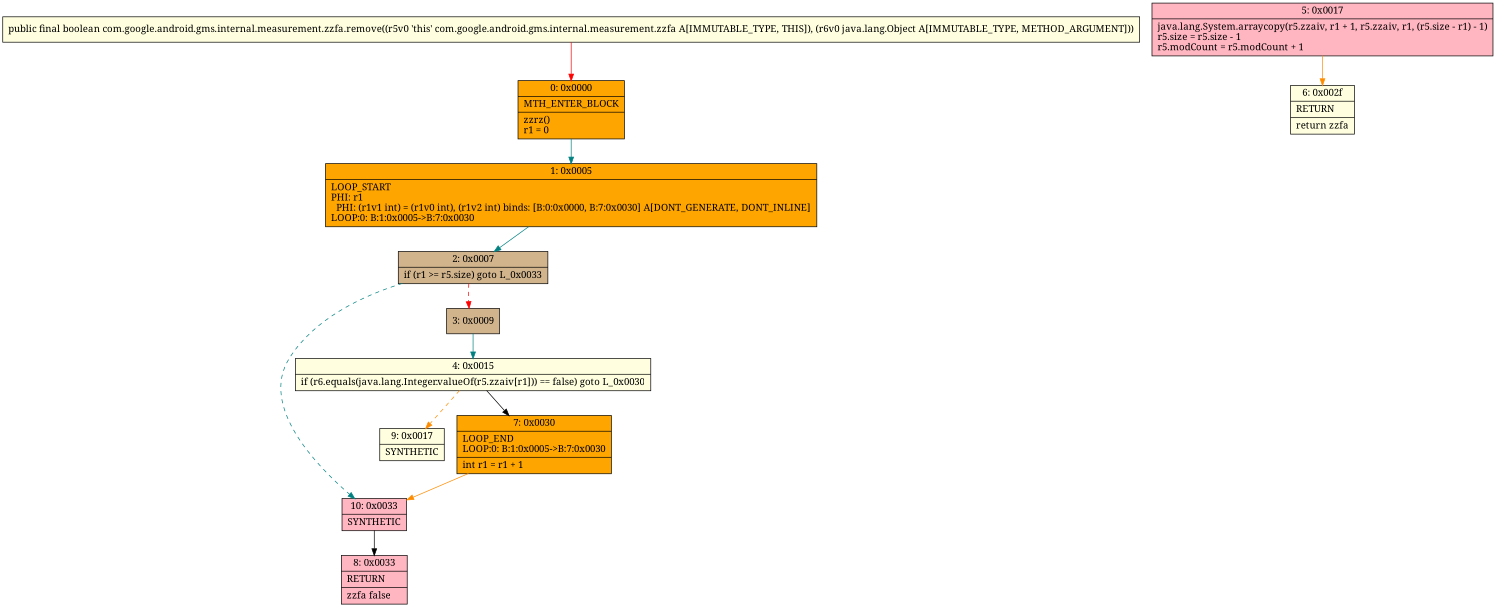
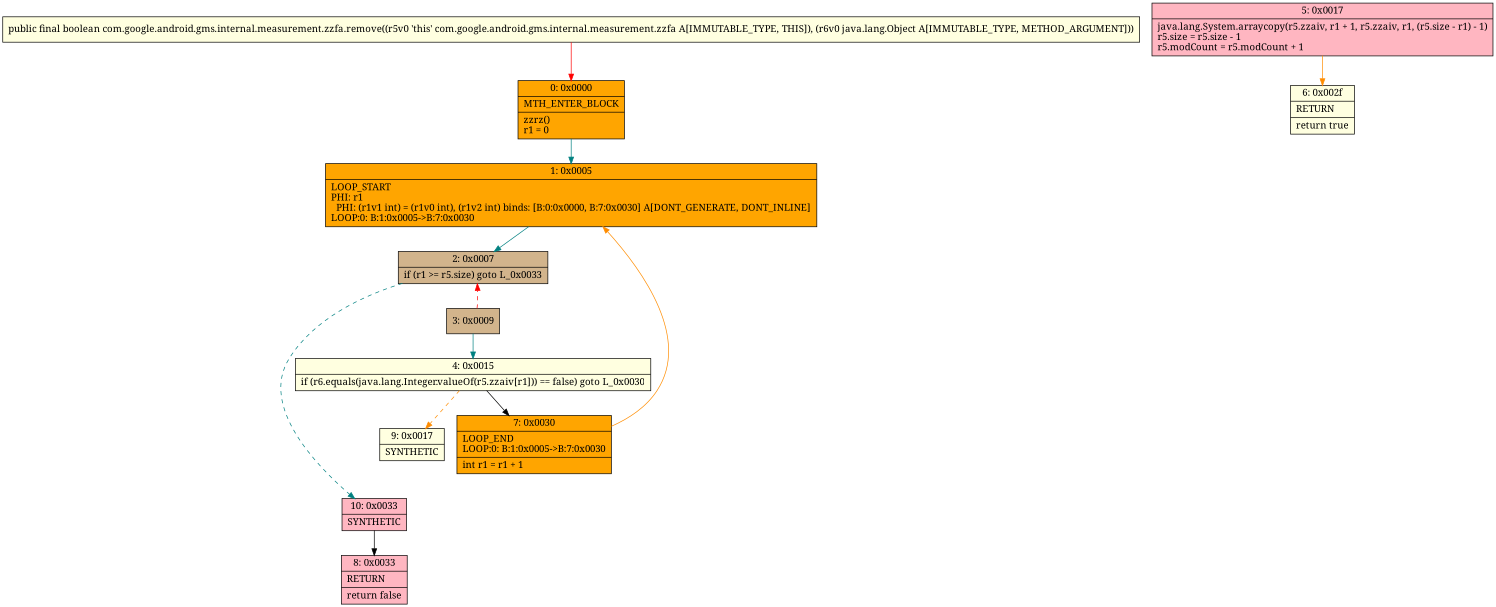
  digraph {
    fontname="Noto Serif"
    node [fillcolor=lightyellow fontname="Noto Serif" shape=record style=filled]
    edge [color=teal fontname="Noto Serif"]
    n1 [fillcolor=orange label="{0\:\ 0x0000|MTH_ENTER_BLOCK\l|zzrz()\lr1 = 0\l}"]
    n2 [fillcolor=orange label="{1\:\ 0x0005|LOOP_START\lPHI: r1 \l  PHI: (r1v1 int) = (r1v0 int), (r1v2 int) binds: [B:0:0x0000, B:7:0x0030] A[DONT_GENERATE, DONT_INLINE]\lLOOP:0: B:1:0x0005\-\>B:7:0x0030\l}"]
    n3 [fillcolor=tan label="{2\:\ 0x0007|if (r1 \>= r5.size) goto L_0x0033\l}"]
    n4 [fillcolor=tan label="{3\:\ 0x0009}"]
    n5 [fillcolor=lightpink label="{10\:\ 0x0033|SYNTHETIC\l}"]
    n6 [label="{4\:\ 0x0015|if (r6.equals(java.lang.Integer.valueOf(r5.zzaiv[r1])) == false) goto L_0x0030\l}"]
-   n7 [fillcolor=lightpink label="{8\:\ 0x0033|RETURN\l|zzfa false\l}"]
+   n7 [fillcolor=lightpink label="{8\:\ 0x0033|RETURN\l|return false\l}"]
    n8 [fillcolor=orange label="{7\:\ 0x0030|LOOP_END\lLOOP:0: B:1:0x0005\-\>B:7:0x0030\l|int r1 = r1 + 1\l}"]
    n9 [label="{9\:\ 0x0017|SYNTHETIC\l}"]
    n10 [fillcolor=lightpink label="{5\:\ 0x0017|java.lang.System.arraycopy(r5.zzaiv, r1 + 1, r5.zzaiv, r1, (r5.size \- r1) \- 1)\lr5.size = r5.size \- 1\lr5.modCount = r5.modCount + 1\l}"]
-   n11 [label="{6\:\ 0x002f|RETURN\l|return zzfa\l}"]
+   n11 [label="{6\:\ 0x002f|RETURN\l|return true\l}"]
    n12 [label="{public final boolean com.google.android.gms.internal.measurement.zzfa.remove((r5v0 'this' com.google.android.gms.internal.measurement.zzfa A[IMMUTABLE_TYPE, THIS]), (r6v0 java.lang.Object A[IMMUTABLE_TYPE, METHOD_ARGUMENT])) }"]
    n1 -> n2
    n2 -> n3
-   n3 -> n4 [color=red style=dashed]
+   n4 -> n3 [color=red style=dashed]
    n3 -> n5 [style=dashed]
    n4 -> n6
    n5 -> n7 [color=black]
    n6 -> n8 [color=black]
    n6 -> n9 [color=darkorange style=dashed]
-   n8 -> n5 [color=darkorange]
+   n8 -> n2 [color=darkorange]
    n10 -> n11 [color=darkorange]
    n12 -> n1 [color=red]
  }
